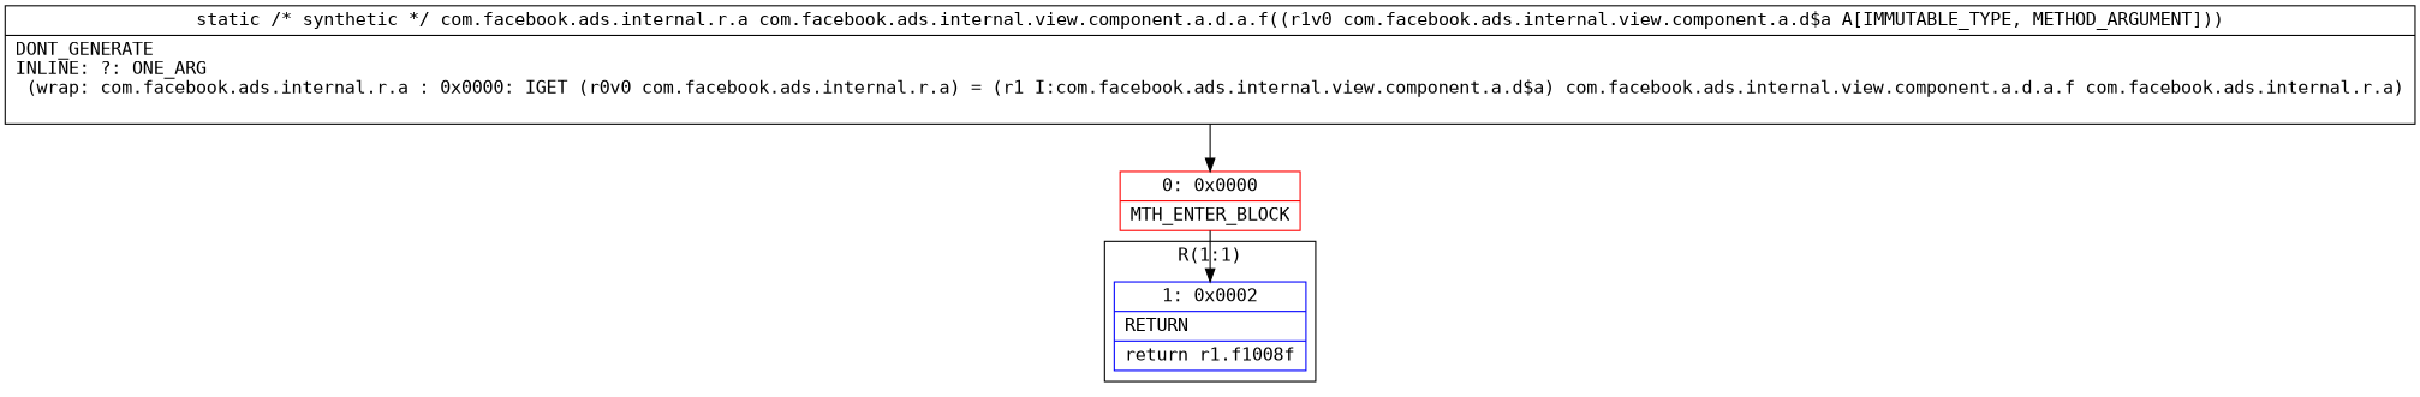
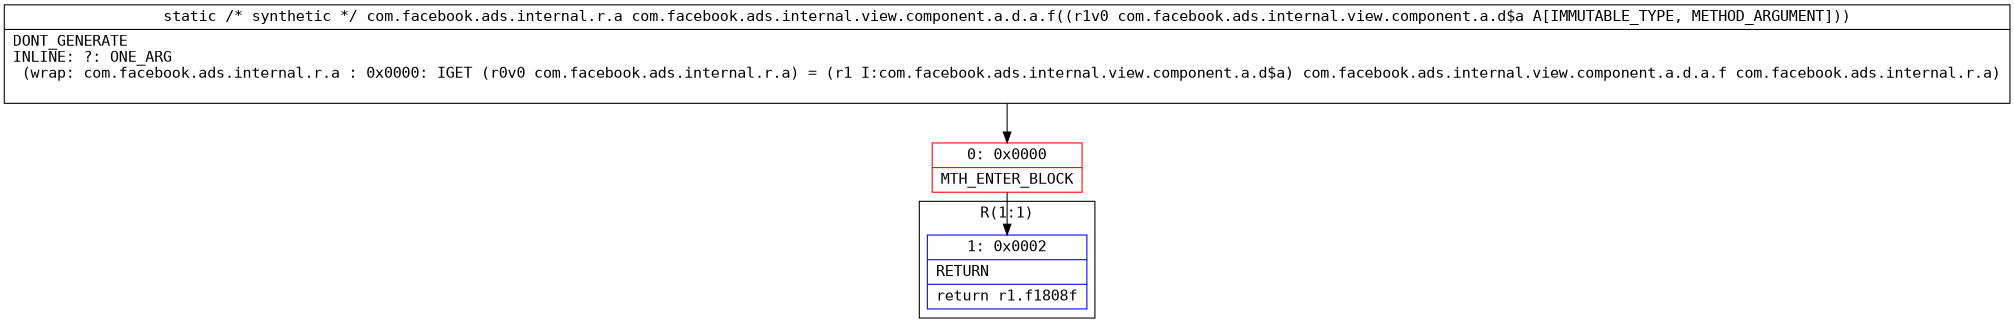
  digraph {
    fontname="DejaVu Sans Mono"
    node [shape=record fontname="DejaVu Sans Mono"]
    edge [fontname="DejaVu Sans Mono"]
-   n1 [color=blue label="{1\:\ 0x0002|RETURN\l|return r1.f1008f\l}"]
+   n1 [color=blue label="{1\:\ 0x0002|RETURN\l|return r1.f1808f\l}"]
    n2 [color=red label="{0\:\ 0x0000|MTH_ENTER_BLOCK\l}"]
    n3 [label="{static \/* synthetic *\/ com.facebook.ads.internal.r.a com.facebook.ads.internal.view.component.a.d.a.f((r1v0 com.facebook.ads.internal.view.component.a.d$a A[IMMUTABLE_TYPE, METHOD_ARGUMENT]))  | DONT_GENERATE\lINLINE: ?: ONE_ARG  \l  (wrap: com.facebook.ads.internal.r.a : 0x0000: IGET  (r0v0 com.facebook.ads.internal.r.a) = (r1 I:com.facebook.ads.internal.view.component.a.d$a) com.facebook.ads.internal.view.component.a.d.a.f com.facebook.ads.internal.r.a)\l\l}"]
    subgraph cluster_1 {
      label="R(1:1)"
      n1
    }
    n2 -> n1
    n3 -> n2
  }
